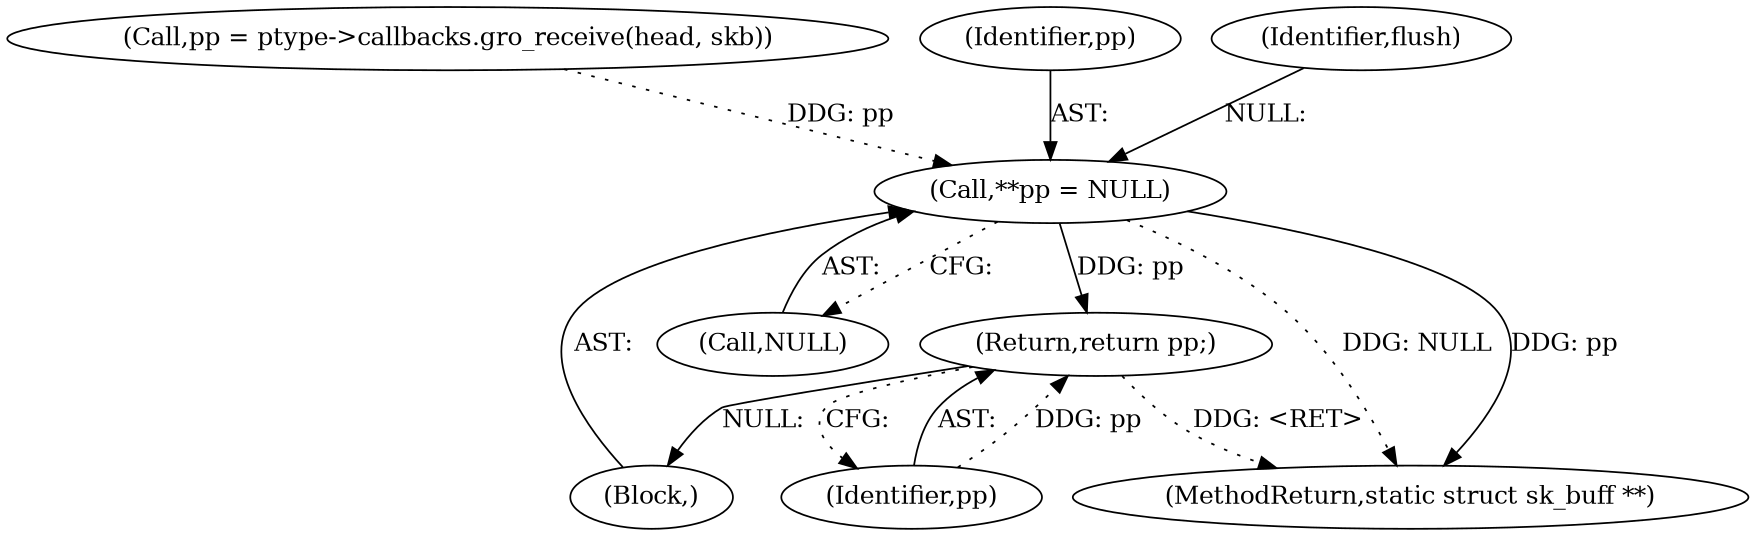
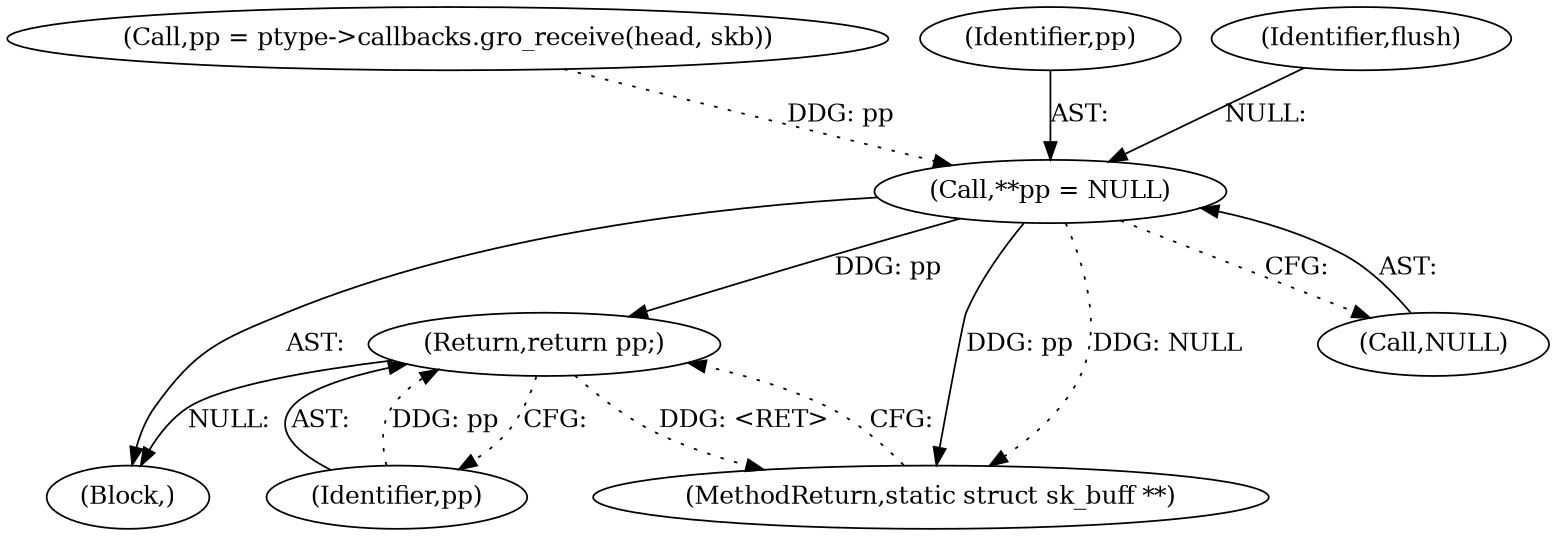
  digraph {
    edge [style=solid]
    n1 [label="(Call,**pp = NULL)"]
    n2 [label="(Return,return pp;)"]
    n3 [label="(Block,)"]
    n4 [label="(Call,NULL)"]
    n5 [label="(MethodReturn,static struct sk_buff **)"]
    n6 [label="(Identifier,pp)"]
    n7 [label="(Call,pp = ptype->callbacks.gro_receive(head, skb))"]
    n8 [label="(Identifier,pp)"]
    n9 [label="(Identifier,flush)"]
    n1 -> n2 [label="DDG: pp"]
-   n3 -> n1 [label="AST: "]
+   n1 -> n3 [label="AST: "]
    n1 -> n4 [label="CFG: " style=dotted]
    n1 -> n5 [label="DDG: NULL" style=dotted]
    n1 -> n5 [label="DDG: pp"]
    n2 -> n3 [label="NULL: "]
    n2 -> n5 [label="DDG: <RET>" style=dotted]
    n2 -> n6 [label="CFG: " style=dotted]
    n4 -> n1 [label="AST: "]
+   n5 -> n2 [label="CFG: " style=dotted]
    n6 -> n2 [label="AST: "]
    n6 -> n2 [label="DDG: pp" style=dotted]
    n7 -> n1 [label="DDG: pp" style=dotted]
    n8 -> n1 [label="AST: "]
    n9 -> n1 [label="NULL: "]
  }
